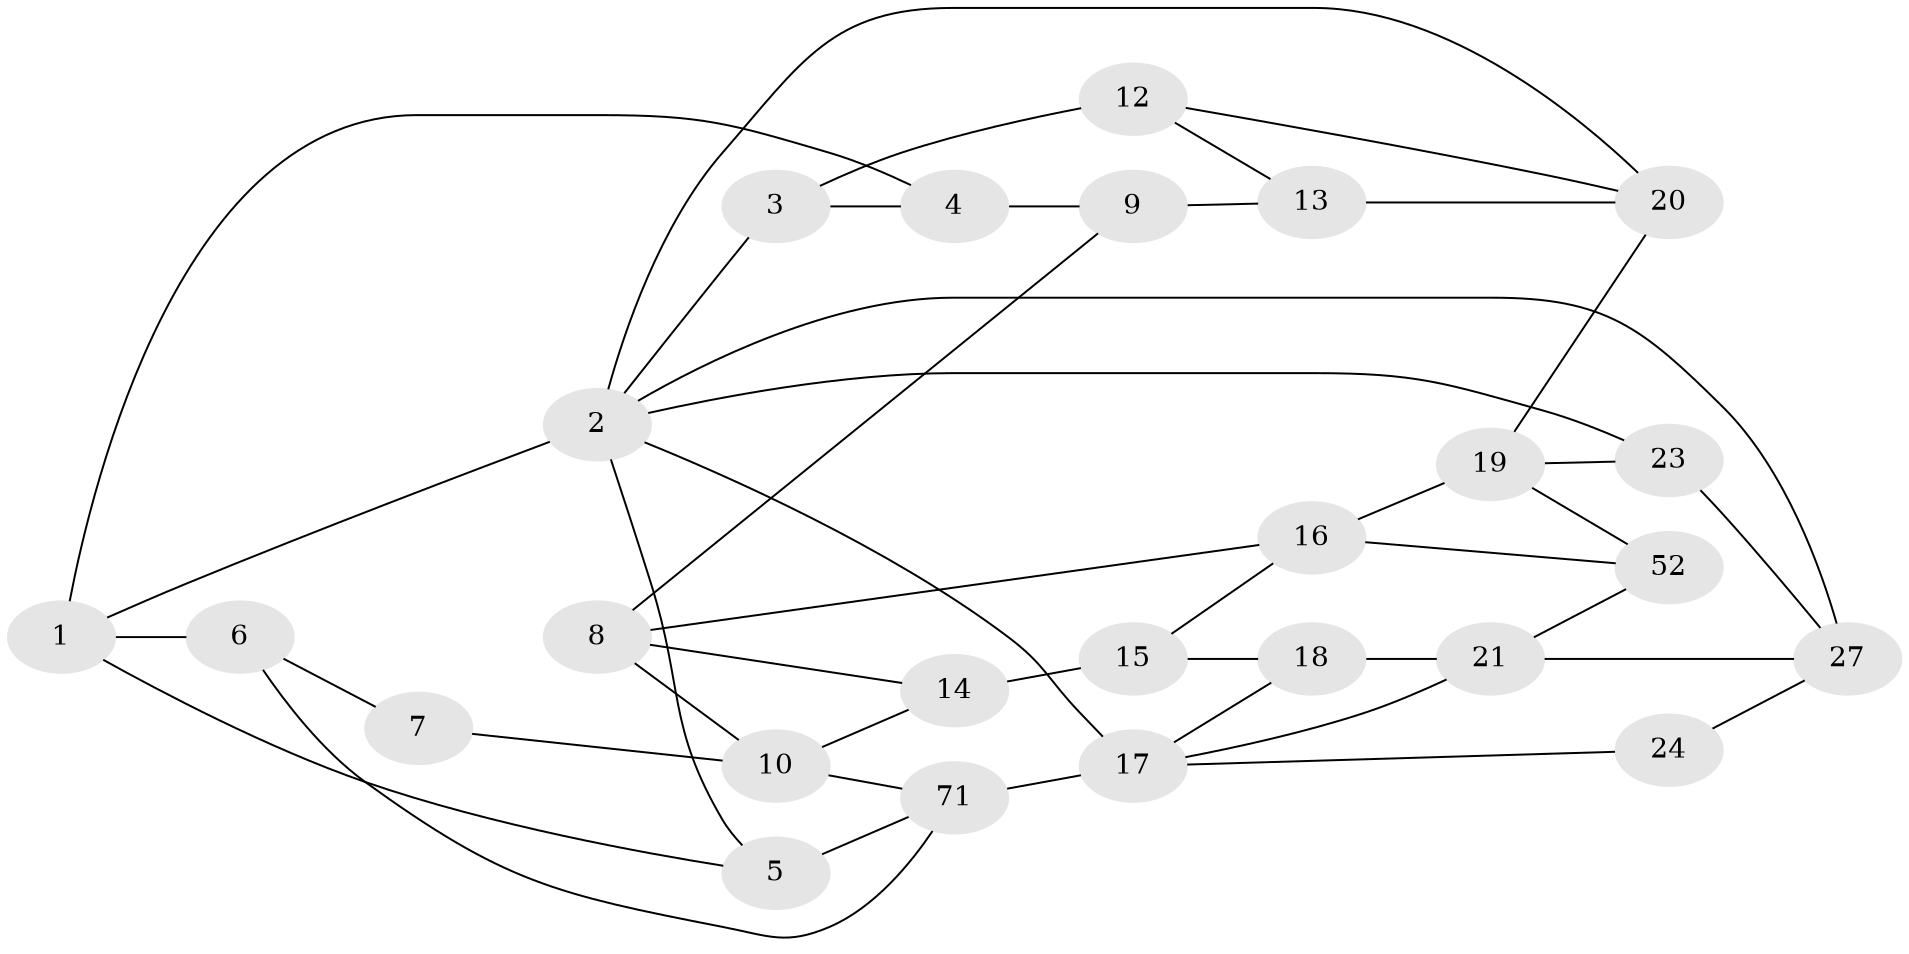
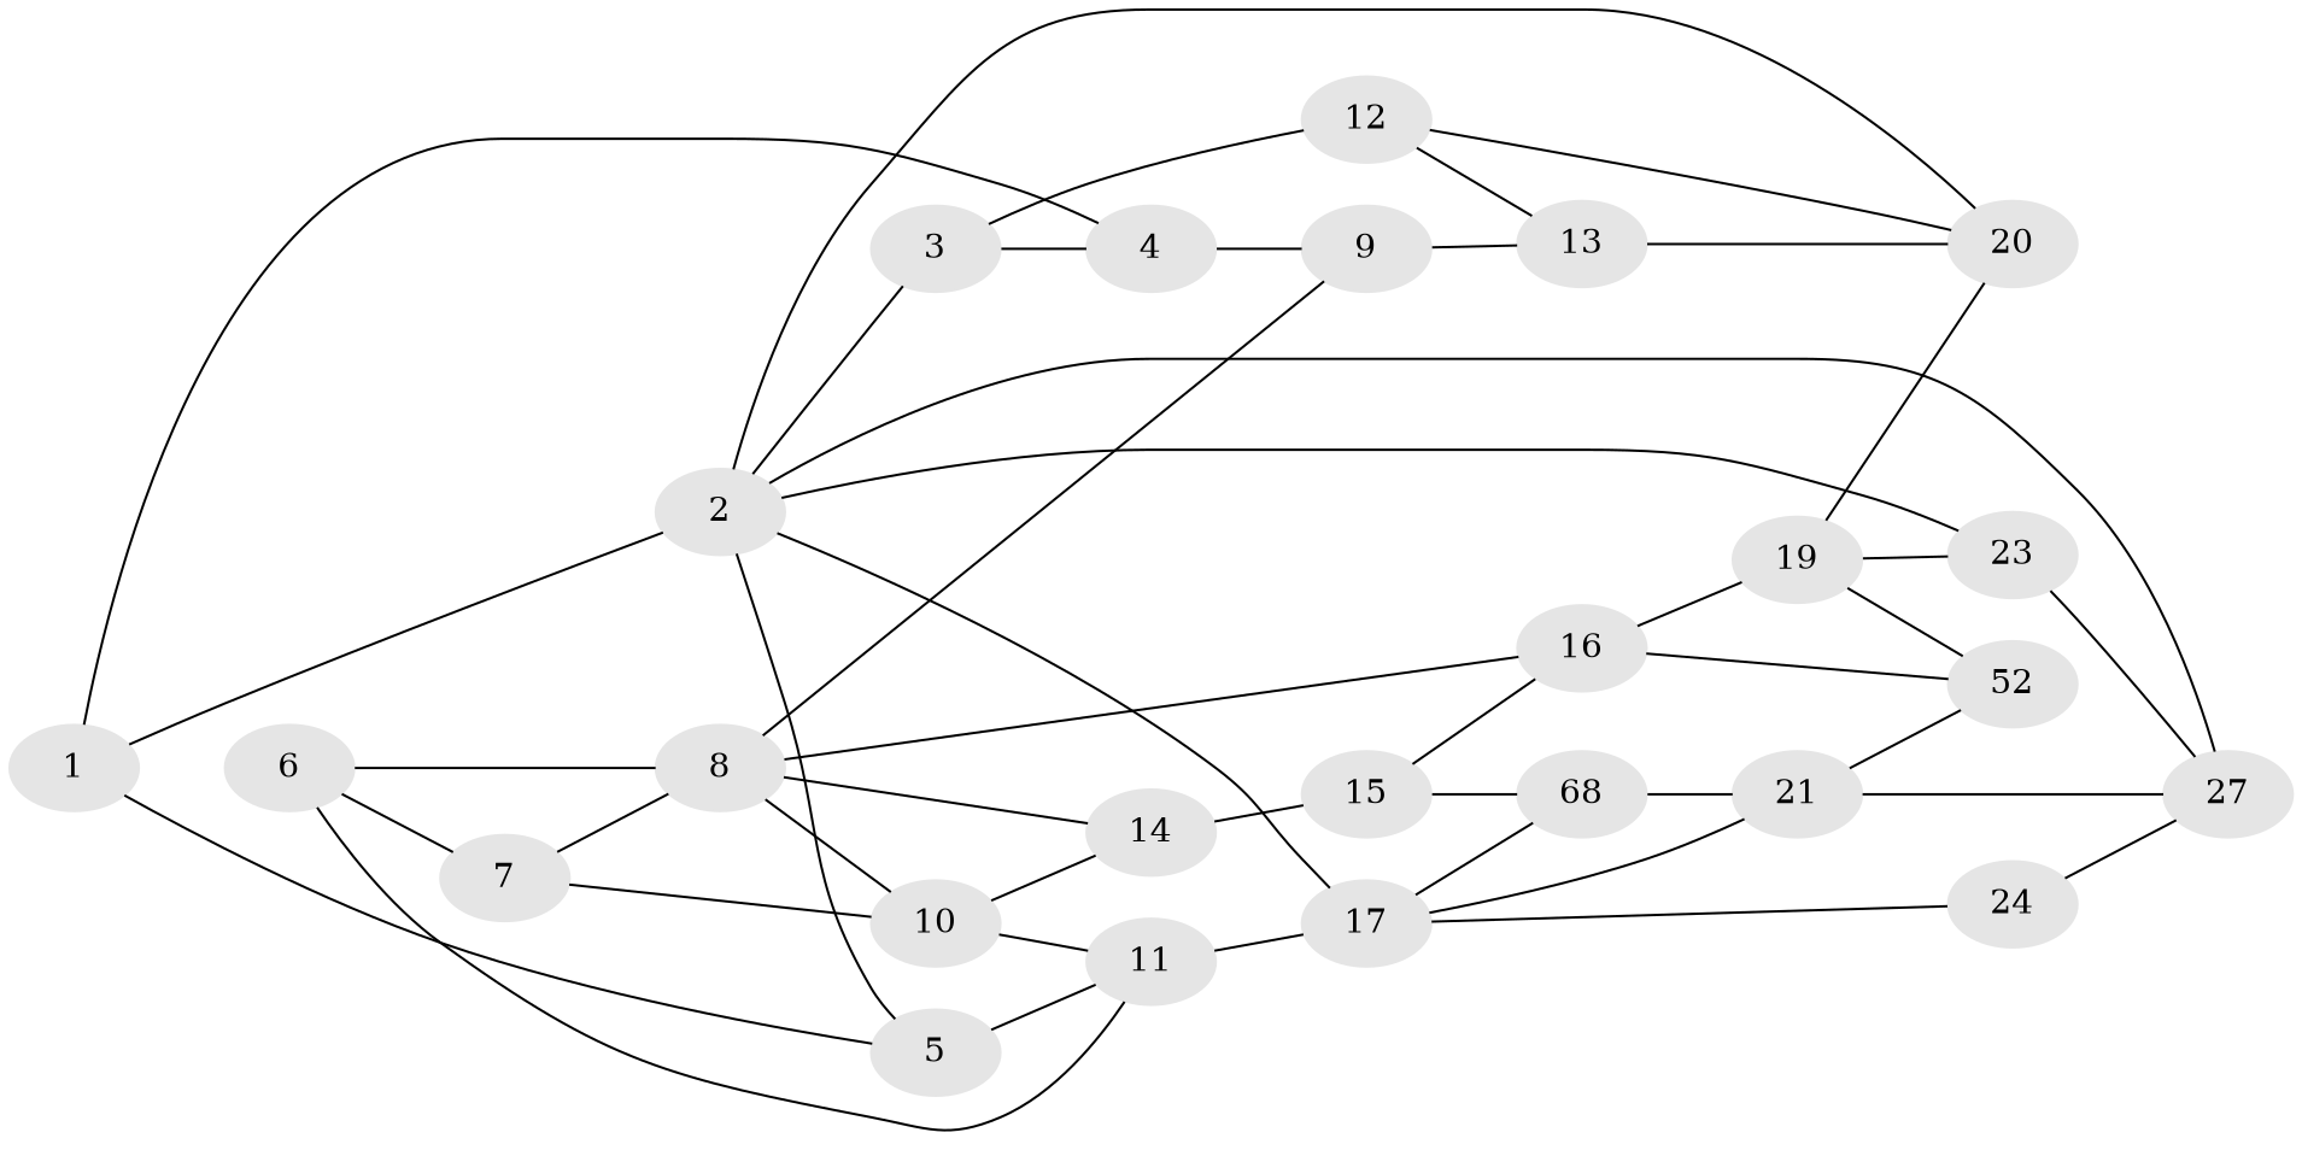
  graph {
    rankdir=LR
    node [color=gray90 style=filled]
    edge [weight=1.0]
    1
    2
    4
    5
    6
    3
    17
    20
    23
    n10 [label=27]
    9
-   11 [label=71]
+   11
    7
    12
-   18
+   18 [label=68]
    21
    24
    13
    8
    10
    14
    16
    15
    19
    n25 [label=52]
    1 -- 2
    1 -- 4
    1 -- 5
-   1 -- 6 [weight=2.0]
+   8 -- 6 [weight=2.0]
    2 -- 5 [weight=2.0]
    2 -- 3
    2 -- 17
    2 -- 20
    2 -- 23
    2 -- n10
    4 -- 9
    5 -- 11
    6 -- 11
    6 -- 7
    3 -- 4
    3 -- 12 [weight=2.0]
    17 -- 18 [weight=2.0]
    17 -- 21
    17 -- 24
    23 -- n10
    9 -- 13 [weight=2.0]
    11 -- 17 [weight=2.0]
+   7 -- 8
    7 -- 10
    12 -- 20
    12 -- 13 [weight=2.0]
    18 -- 21
    21 -- n10 [weight=2.0]
    21 -- n25 [weight=2.0]
    24 -- n10 [weight=2.0]
    13 -- 20
    8 -- 9 [weight=2.0]
    8 -- 10
    8 -- 14
    8 -- 16
    10 -- 11 [weight=2.0]
    10 -- 14
    14 -- 15 [weight=2.0]
    16 -- 19
    16 -- n25
    15 -- 18 [weight=3.0]
    15 -- 16
    19 -- 20 [weight=2.0]
    19 -- 23 [weight=2.0]
    19 -- n25
  }
